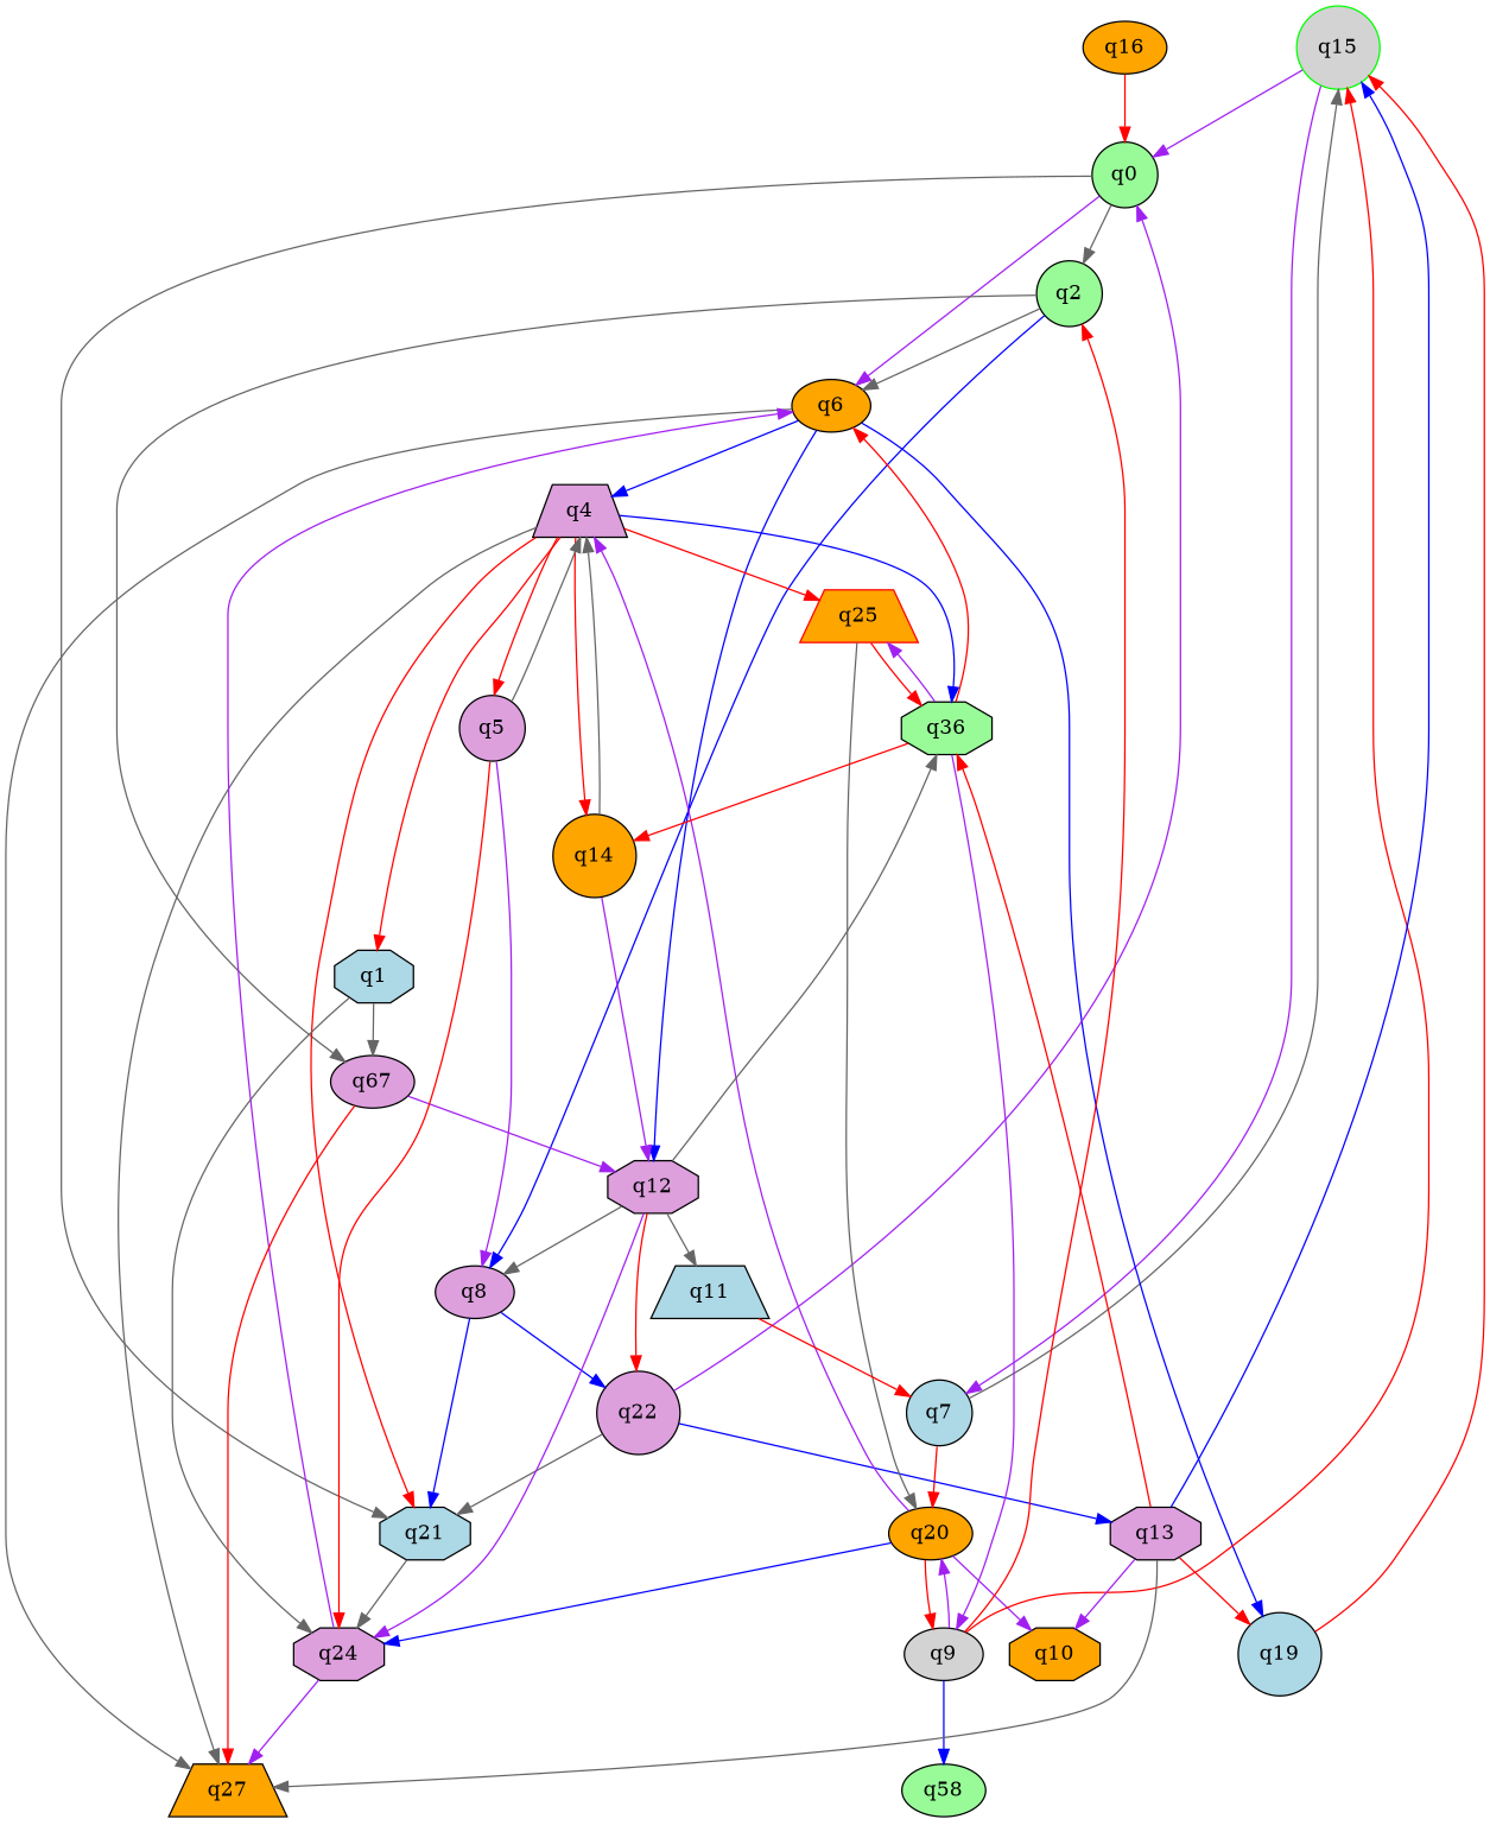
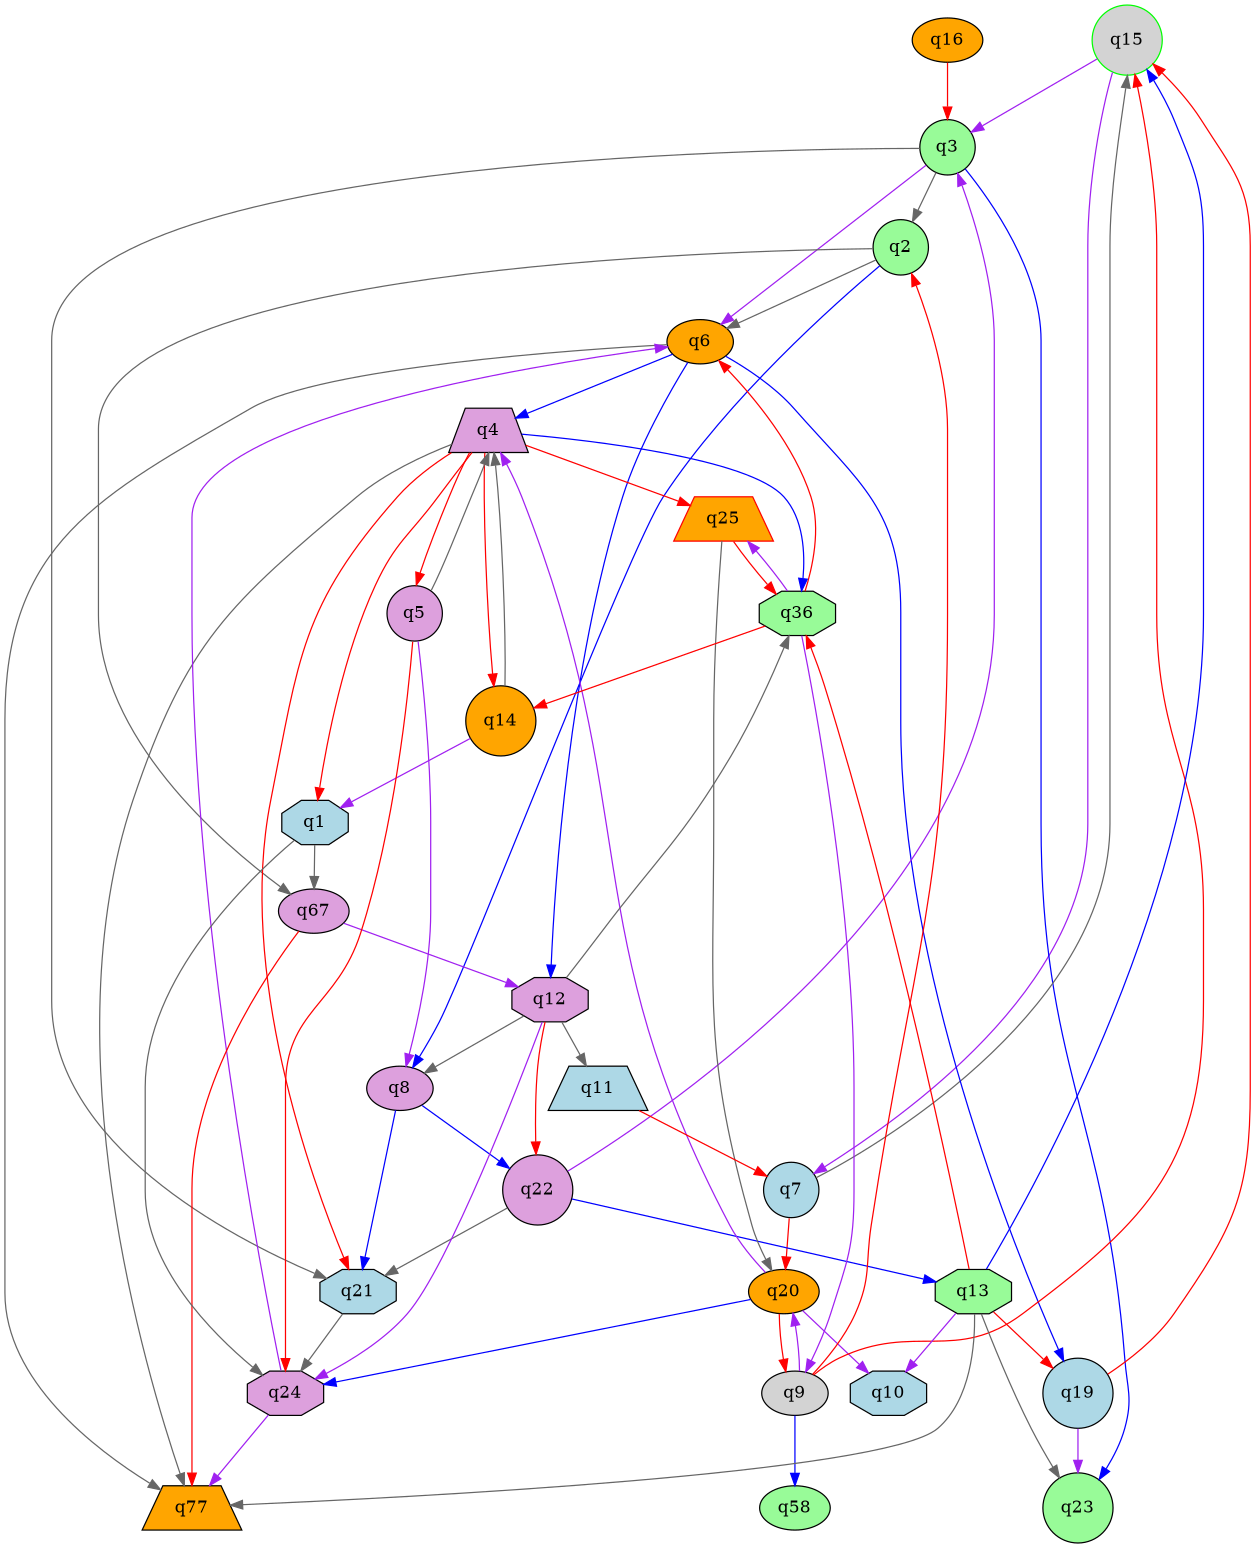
  digraph {
    node [fillcolor=plum shape=circle style=filled]
    edge [color=red]
    q15 [color=green fillcolor=lightgrey initial=1]
-   q0 [fillcolor=palegreen]
+   q0 [fillcolor=palegreen label=q3]
    q7 [fillcolor=lightblue]
    q2 [fillcolor=palegreen]
    q6 [fillcolor=orange shape=ellipse]
    q21 [fillcolor=lightblue shape=octagon]
+   q23 [fillcolor=palegreen]
    q8 [shape=ellipse]
    q22
    q20 [fillcolor=orange shape=ellipse]
    q25 [color=red fillcolor=orange final=1 shape=trapezium]
    n12 [fillcolor=palegreen label=q36 shape=octagon]
    q14 [fillcolor=orange]
    q9 [fillcolor=lightgrey shape=ellipse]
    q4 [shape=trapezium]
    q24 [shape=octagon]
-   q10 [fillcolor=orange shape=octagon]
+   q10 [fillcolor=lightblue shape=octagon]
    n18 [label=q67 shape=ellipse]
-   q27 [fillcolor=orange shape=trapezium]
+   q27 [fillcolor=orange shape=trapezium label=q77]
    q12 [shape=octagon]
    q19 [fillcolor=lightblue]
    q1 [fillcolor=lightblue shape=octagon]
    q5
    q11 [fillcolor=lightblue shape=trapezium]
-   q13 [shape=octagon]
+   q13 [fillcolor=palegreen shape=octagon]
    n26 [fillcolor=palegreen label=q58 shape=ellipse]
    q16 [fillcolor=orange shape=ellipse]
    q15 -> q0 [color=purple]
    q15 -> q7 [color=purple]
    q0 -> q2 [color=gray40]
    q0 -> q6 [color=purple]
    q0 -> q21 [color=gray40]
+   q0 -> q23 [color=blue]
    q7 -> q15 [color=gray40]
    q7 -> q20
    q2 -> q6 [color=gray40]
    q2 -> q8 [color=blue]
    q2 -> n18 [color=gray40]
    q6 -> q4 [color=blue]
    q6 -> q27 [color=gray40]
    q6 -> q12 [color=blue]
    q6 -> q19 [color=blue]
    q21 -> q24 [color=gray40]
    q8 -> q21 [color=blue]
    q8 -> q22 [color=blue]
    q22 -> q0 [color=purple]
    q22 -> q21 [color=gray40]
    q22 -> q13 [color=blue]
    q20 -> q9
    q20 -> q4 [color=purple]
    q20 -> q24 [color=blue]
    q20 -> q10 [color=purple]
    q25 -> q20 [color=gray40]
    q25 -> n12
    n12 -> q6
    n12 -> q25 [color=purple]
    n12 -> q14
    n12 -> q9 [color=purple]
    q14 -> q4 [color=gray40]
-   q14 -> q12 [color=purple]
+   q14 -> q1 [color=purple]
    q9 -> q15
    q9 -> q2
    q9 -> q20 [color=purple]
    q9 -> n26 [color=blue]
    q4 -> q21
    q4 -> q25
    q4 -> n12 [color=blue]
    q4 -> q14
    q4 -> q27 [color=gray40]
    q4 -> q1
    q4 -> q5
    q24 -> q6 [color=purple]
    q24 -> q27 [color=purple]
    n18 -> q27
    n18 -> q12 [color=purple]
    q12 -> q8 [color=gray40]
    q12 -> q22
    q12 -> n12 [color=gray40]
    q12 -> q24 [color=purple]
    q12 -> q11 [color=gray40]
    q19 -> q15
+   q19 -> q23 [color=purple]
    q1 -> q24 [color=gray40]
    q1 -> n18 [color=gray40]
    q5 -> q8 [color=purple]
    q5 -> q4 [color=gray40]
    q5 -> q24
    q11 -> q7
    q13 -> q15 [color=blue]
+   q13 -> q23 [color=gray40]
    q13 -> n12
    q13 -> q10 [color=purple]
    q13 -> q27 [color=gray40]
    q13 -> q19
    q16 -> q0
  }
